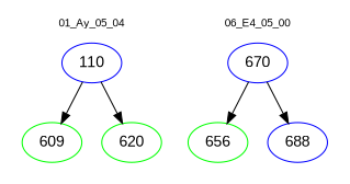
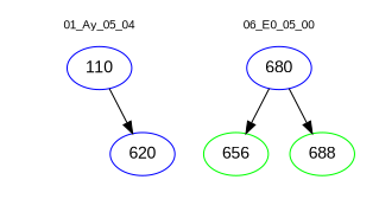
  digraph {
    fontname="Liberation Sans"
    node [color=blue fontname="Liberation Sans"]
    edge [color=black fontname="Liberation Sans"]
    n1 [label=110]
-   n2 [color=green label=609]
-   n3 [color=green label=620]
-   n4 [label=670]
+   n3 [label=620]
+   n4 [label=680]
    n5 [color=green label=656]
-   n6 [label=688]
+   n6 [color=green label=688]
    subgraph cluster_1 {
      color=white
      fontsize=10
      label="01_Ay_05_04"
      n1
-     n2
      n3
    }
    subgraph cluster_2 {
      color=white
      fontsize=10
-     label="06_E4_05_00"
+     label="06_E0_05_00"
      n4
      n5
      n6
    }
-   n1 -> n2
    n1 -> n3
    n4 -> n5
    n4 -> n6
  }
